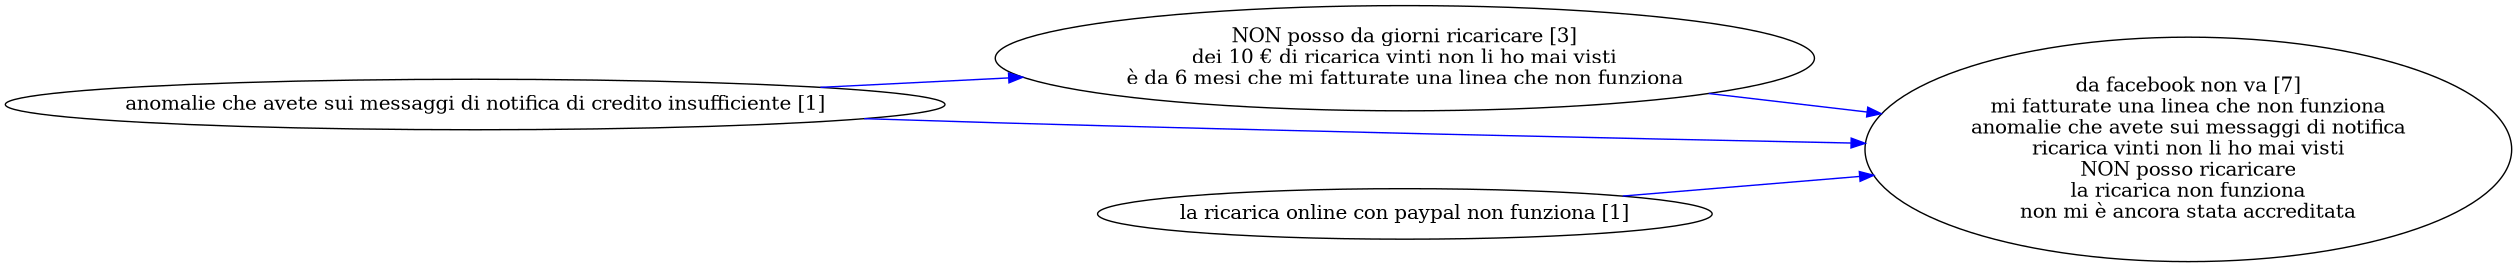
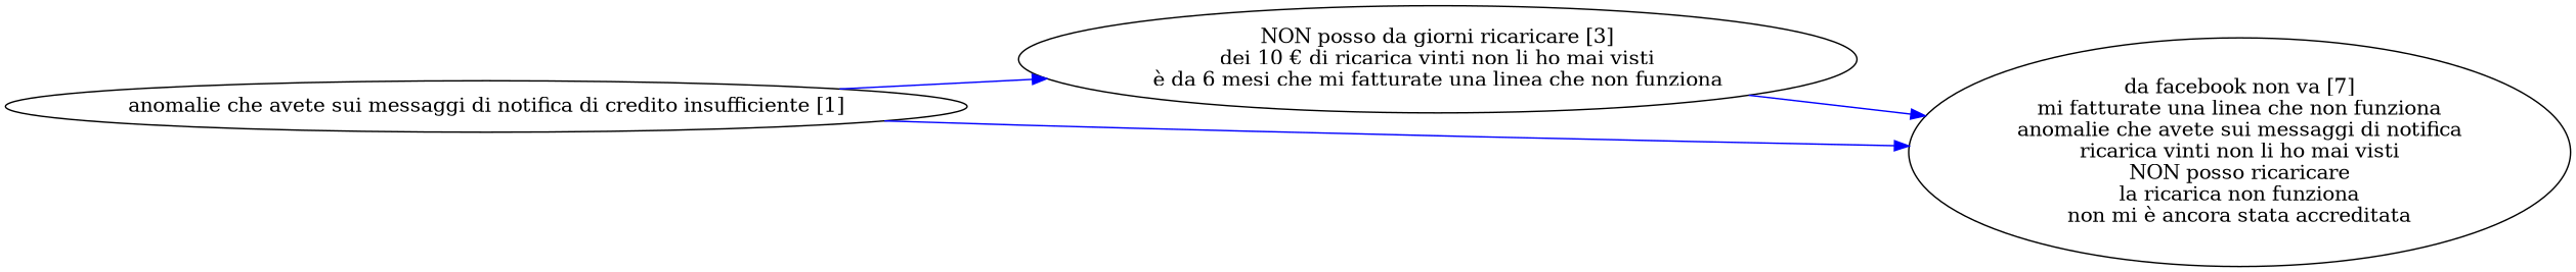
  digraph {
    rankdir=LR
    edge [color=blue]
    "NON posso da giorni ricaricare [3]\ndei 10 € di ricarica vinti non li ho mai visti\nè da 6 mesi che mi fatturate una linea che non funziona"
    "da facebook non va [7]\nmi fatturate una linea che non funziona\nanomalie che avete sui messaggi di notifica\nricarica vinti non li ho mai visti\nNON posso ricaricare\nla ricarica non funziona\nnon mi è ancora stata accreditata"
    "anomalie che avete sui messaggi di notifica di credito insufficiente [1]"
-   "la ricarica online con paypal non funziona [1]"
    "NON posso da giorni ricaricare [3]\ndei 10 € di ricarica vinti non li ho mai visti\nè da 6 mesi che mi fatturate una linea che non funziona" -> "da facebook non va [7]\nmi fatturate una linea che non funziona\nanomalie che avete sui messaggi di notifica\nricarica vinti non li ho mai visti\nNON posso ricaricare\nla ricarica non funziona\nnon mi è ancora stata accreditata"
    "anomalie che avete sui messaggi di notifica di credito insufficiente [1]" -> "NON posso da giorni ricaricare [3]\ndei 10 € di ricarica vinti non li ho mai visti\nè da 6 mesi che mi fatturate una linea che non funziona"
    "anomalie che avete sui messaggi di notifica di credito insufficiente [1]" -> "da facebook non va [7]\nmi fatturate una linea che non funziona\nanomalie che avete sui messaggi di notifica\nricarica vinti non li ho mai visti\nNON posso ricaricare\nla ricarica non funziona\nnon mi è ancora stata accreditata"
-   "la ricarica online con paypal non funziona [1]" -> "da facebook non va [7]\nmi fatturate una linea che non funziona\nanomalie che avete sui messaggi di notifica\nricarica vinti non li ho mai visti\nNON posso ricaricare\nla ricarica non funziona\nnon mi è ancora stata accreditata"
  }
